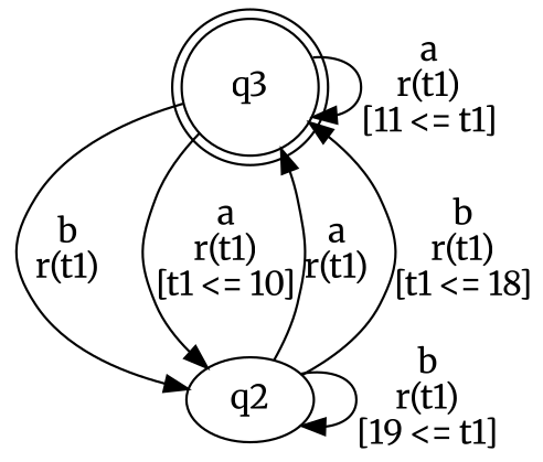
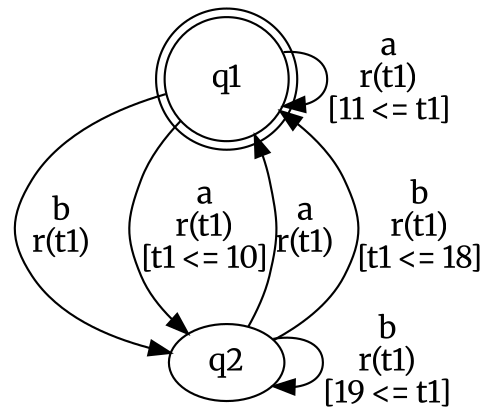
  digraph {
    fontname=Merriweather
    node [fontname=Merriweather]
    edge [fontname=Merriweather]
-   n1 [label=q3 shape=doublecircle]
+   n1 [label=q1 shape=doublecircle]
    n2 [label=q2]
    n1 -> n1 [label="a\nr(t1)\n[11 <= t1]"]
    n1 -> n2 [label="b\nr(t1)\n"]
    n1 -> n2 [label="a\nr(t1)\n[t1 <= 10]"]
    n2 -> n1 [label="a\nr(t1)\n"]
    n2 -> n1 [label="b\nr(t1)\n[t1 <= 18]"]
    n2 -> n2 [label="b\nr(t1)\n[19 <= t1]"]
  }
